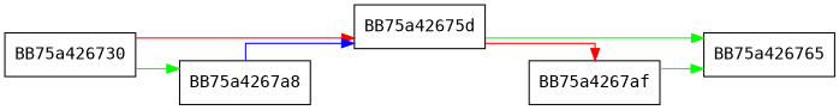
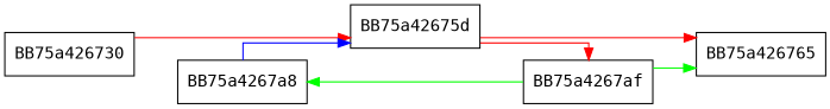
  digraph {
    fontname="DejaVu Sans Mono"
    rankdir=LR
    splines=ortho
    node [fontname="DejaVu Sans Mono" shape=box]
    edge [color=red fontname="DejaVu Sans Mono"]
    BB75a426730
    BB75a4267a8
    BB75a42675d
    BB75a4267af
    BB75a426765
-   BB75a426730 -> BB75a4267a8 [color=green]
+   BB75a4267af -> BB75a4267a8 [color=green]
    BB75a426730 -> BB75a42675d
    BB75a4267a8 -> BB75a42675d [color=blue]
    BB75a42675d -> BB75a4267af
-   BB75a42675d -> BB75a426765 [color=green]
+   BB75a42675d -> BB75a426765
    BB75a4267af -> BB75a426765 [color=green]
  }
